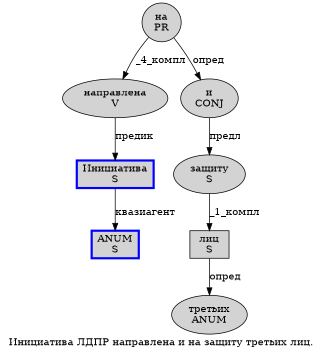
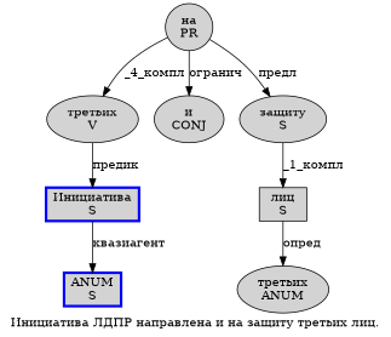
  digraph {
    label="Инициатива ЛДПР направлена и на защиту третьих лиц."
    node [fillcolor=lightgray penwidth=1 shape=ellipse style=filled]
    n1 [color=blue label="Инициатива\nS" penwidth=3 shape=box]
    n2 [color=blue label="ANUM\nS" penwidth=3 shape=box]
-   n3 [label="направлена\nV"]
+   n3 [label="третьих\nV"]
    n4 [label="на\nPR"]
    n5 [label="и\nCONJ"]
    n6 [label="защиту\nS"]
    n7 [label="лиц\nS" shape=box]
    n8 [label="третьих\nANUM"]
    n1 -> n2 [label="квазиагент"]
    n3 -> n1 [label="предик"]
    n4 -> n3 [label="_4_компл"]
-   n4 -> n5 [label="опред"]
-   n5 -> n6 [label="предл"]
+   n4 -> n5 [label="огранич"]
+   n4 -> n6 [label="предл"]
    n6 -> n7 [label="_1_компл"]
    n7 -> n8 [label="опред"]
  }
